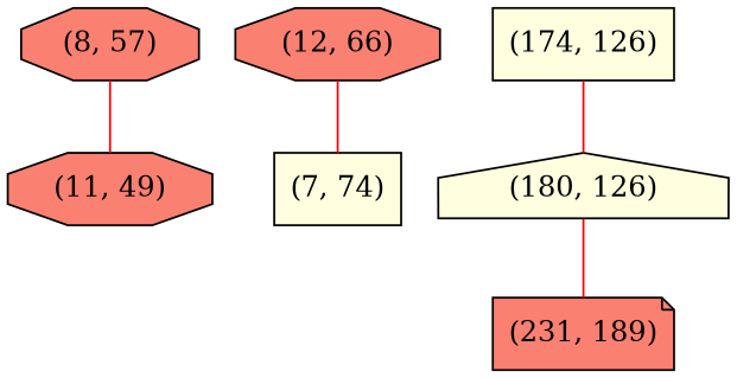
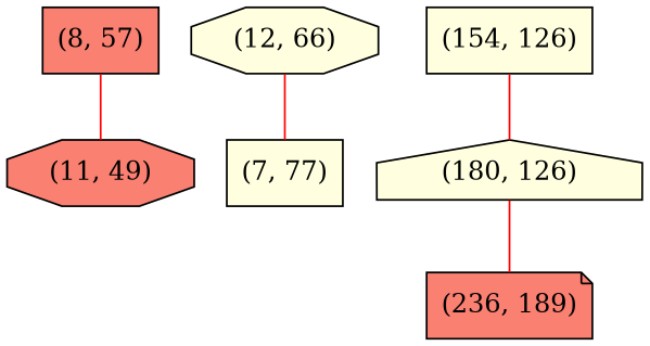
  graph {
    fontname="DejaVu Serif"
    node [fillcolor=salmon fontname="DejaVu Serif" shape=octagon style=filled]
    edge [color=red fontname="DejaVu Serif" weight=1]
-   "(8, 57)"
+   "(8, 57)" [shape=box]
    "(11, 49)"
-   "(7, 74)" [fillcolor=lightyellow shape=box]
-   "(12, 66)"
+   "(7, 74)" [fillcolor=lightyellow shape=box label="(7, 77)"]
+   "(12, 66)" [fillcolor=lightyellow]
    "(180, 126)" [fillcolor=lightyellow shape=house]
-   "(231, 189)" [shape=note]
-   "(174, 126)" [fillcolor=lightyellow shape=box]
+   "(231, 189)" [shape=note label="(236, 189)"]
+   "(174, 126)" [fillcolor=lightyellow shape=box label="(154, 126)"]
    "(8, 57)" -- "(11, 49)"
    "(12, 66)" -- "(7, 74)"
    "(180, 126)" -- "(231, 189)"
    "(174, 126)" -- "(180, 126)"
  }
